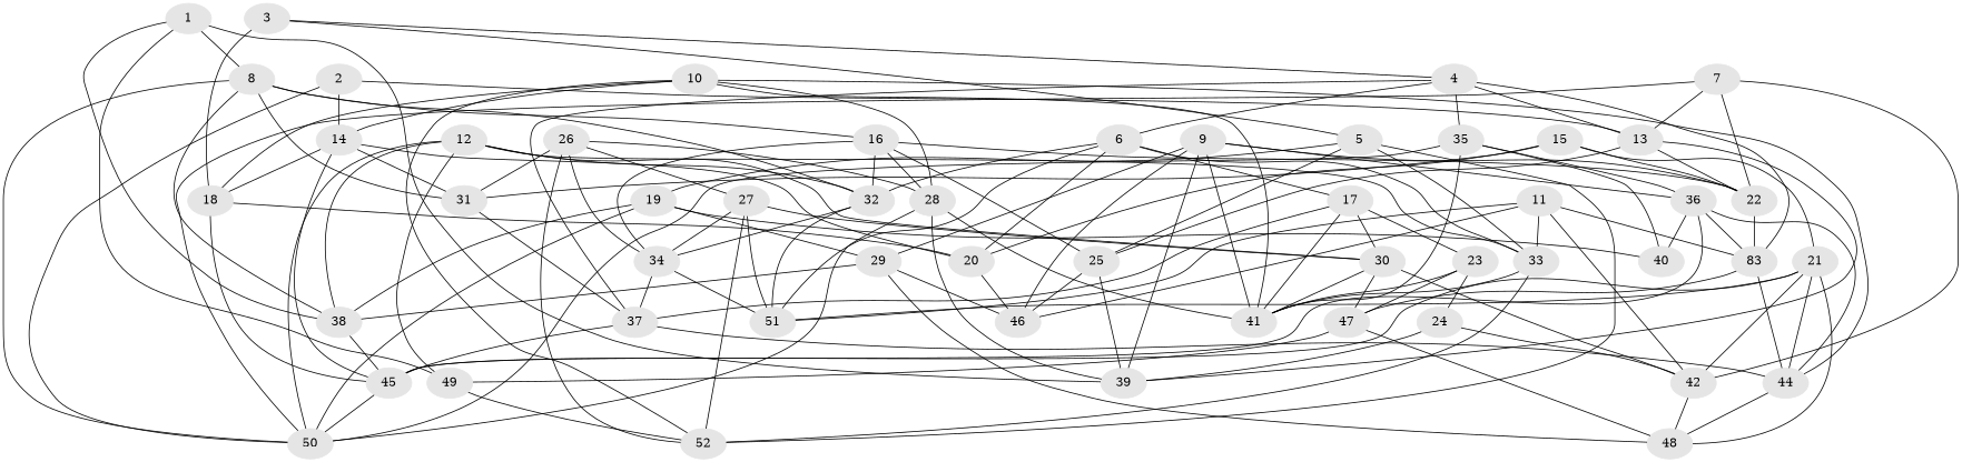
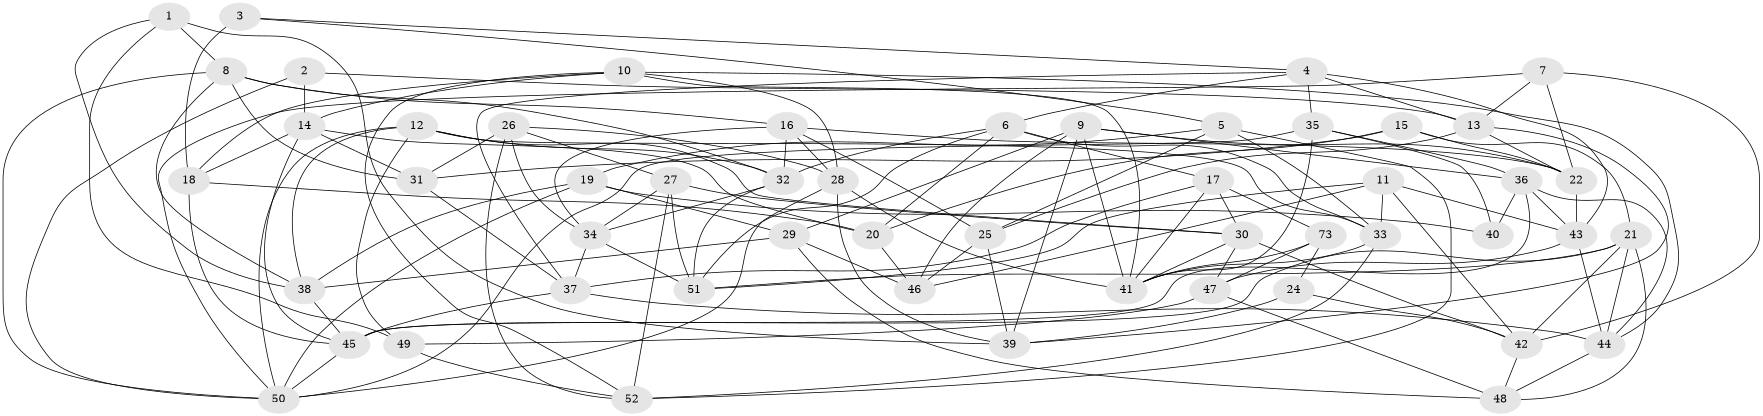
  graph {
    node [color=gray90 style=filled]
    edge [weight=1.0]
    1
    8
    38
    39
    49
    50
    32
    16
    31
    45
    52
    2
    13
    14
    25
    22
    18
    20
    35
    36
    41
    40
    3
    4
    5
    6
    37
-   43 [label=83]
+   43
    19
    33
    17
    51
    44
    47
    29
    46
    30
-   23
+   23 [label=73]
    34
    7
    42
    48
    28
    9
    10
    11
    12
    15
    21
    24
    26
    27
    1 -- 8
    1 -- 38
    1 -- 39
    1 -- 49
    8 -- 38
    8 -- 50
    8 -- 32
    8 -- 16
    8 -- 31
    38 -- 45
    49 -- 52
    32 -- 51
    32 -- 34
    16 -- 32
    16 -- 25
    16 -- 22
    16 -- 34
    16 -- 28
    31 -- 37
    45 -- 50
    2 -- 50
    2 -- 13
    2 -- 14
    13 -- 39
    13 -- 25
    13 -- 22
    14 -- 31
    14 -- 45
    14 -- 18
    14 -- 20
    25 -- 39
    25 -- 46 [weight=2.0]
    22 -- 43
    18 -- 45
    18 -- 20
    20 -- 46 [weight=2.0]
    35 -- 50
    35 -- 36
    35 -- 41
    35 -- 40
    36 -- 45
    36 -- 40
    36 -- 43
    36 -- 44
    3 -- 18 [weight=2.0]
    3 -- 4
    3 -- 5
    4 -- 13
    4 -- 35
    4 -- 6
    4 -- 37
    4 -- 43
    5 -- 52 [weight=2.0]
    5 -- 25
    5 -- 19
    5 -- 33
    6 -- 32
    6 -- 20
    6 -- 33
    6 -- 17
    6 -- 51
    37 -- 45
    37 -- 44
    43 -- 44
    43 -- 47
    19 -- 38
    19 -- 50
    19 -- 40 [weight=2.0]
    19 -- 29
    33 -- 52
    33 -- 41
    17 -- 41
    17 -- 37
    17 -- 30
    17 -- 23 [weight=2.0]
    44 -- 48
    47 -- 49 [weight=2.0]
    47 -- 48
    29 -- 38
    29 -- 46
    29 -- 48 [weight=2.0]
    30 -- 41
    30 -- 47
    30 -- 42
    23 -- 41
    23 -- 47
    23 -- 24 [weight=2.0]
    34 -- 37
    34 -- 51
    7 -- 50
    7 -- 13
    7 -- 22
    7 -- 42
    42 -- 48
    28 -- 39
    28 -- 50
    28 -- 41
    9 -- 39
    9 -- 22
    9 -- 36
    9 -- 41
    9 -- 29
    9 -- 46
    10 -- 52
    10 -- 14
    10 -- 18
    10 -- 41
    10 -- 44
    10 -- 28
    11 -- 43
    11 -- 33
    11 -- 51
    11 -- 46
    11 -- 42
    12 -- 38
    12 -- 49
    12 -- 50
    12 -- 32
    12 -- 33
    12 -- 30
    15 -- 31
    15 -- 22
    15 -- 20
    15 -- 21
    21 -- 45
    21 -- 51
    21 -- 44
    21 -- 42
    21 -- 48
    24 -- 39
    24 -- 42
    26 -- 31 [weight=2.0]
    26 -- 52
    26 -- 34
    26 -- 28
    26 -- 27
    27 -- 52 [weight=2.0]
    27 -- 51
    27 -- 30
    27 -- 34
  }
